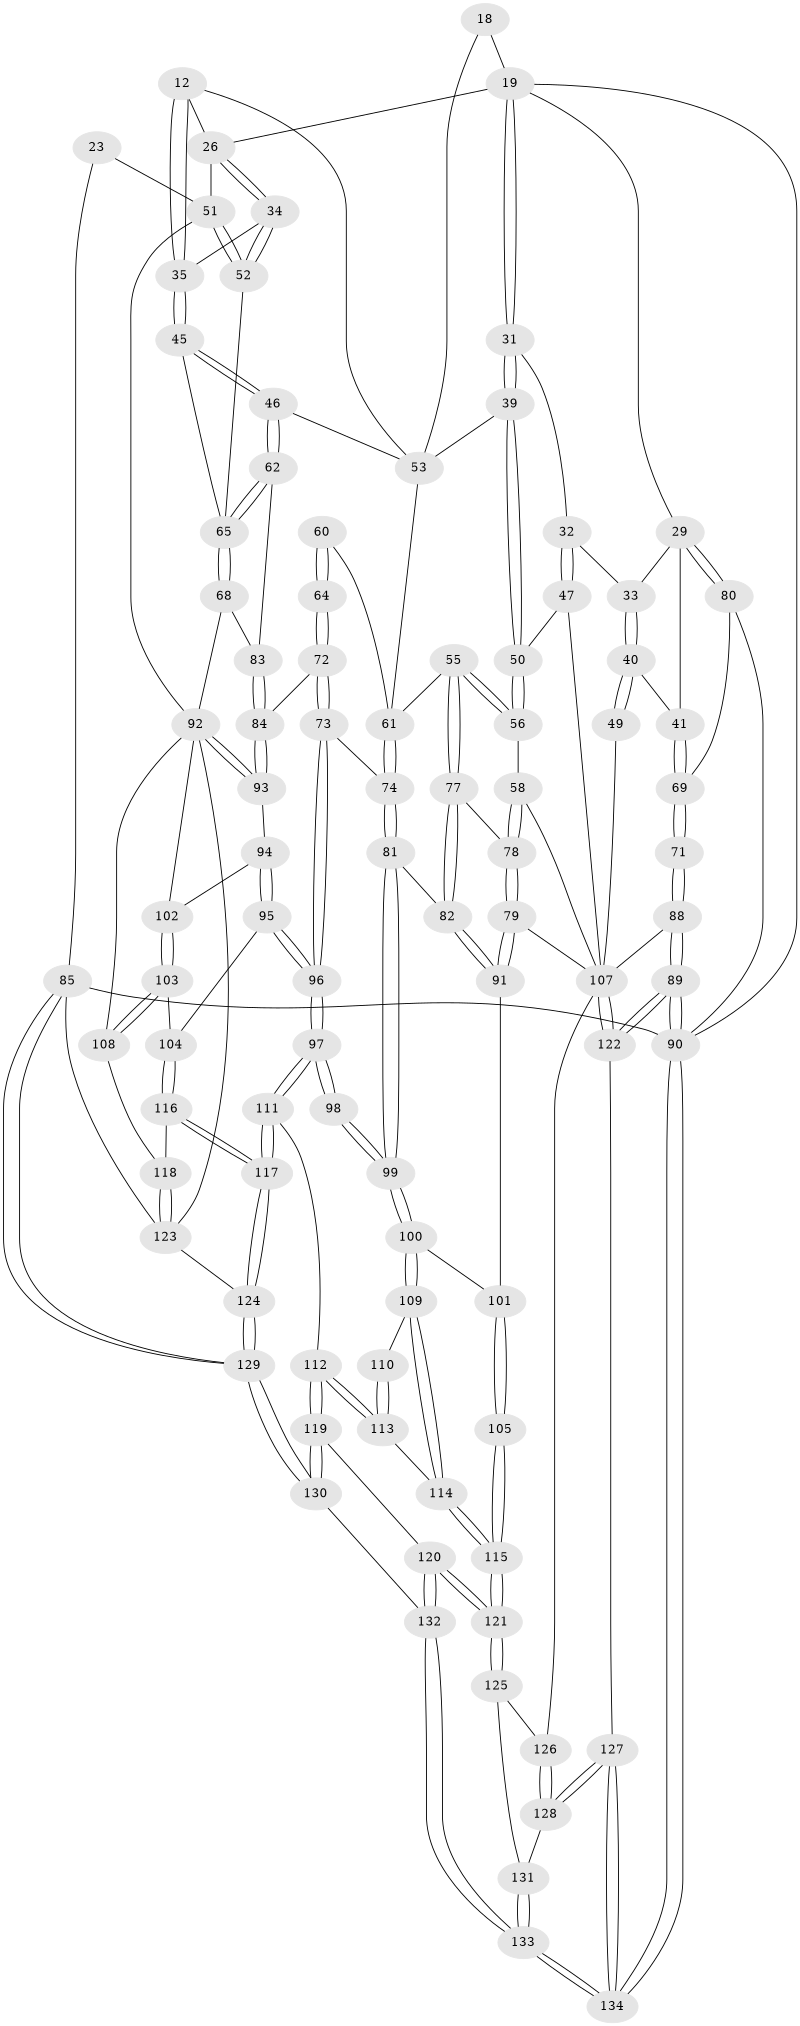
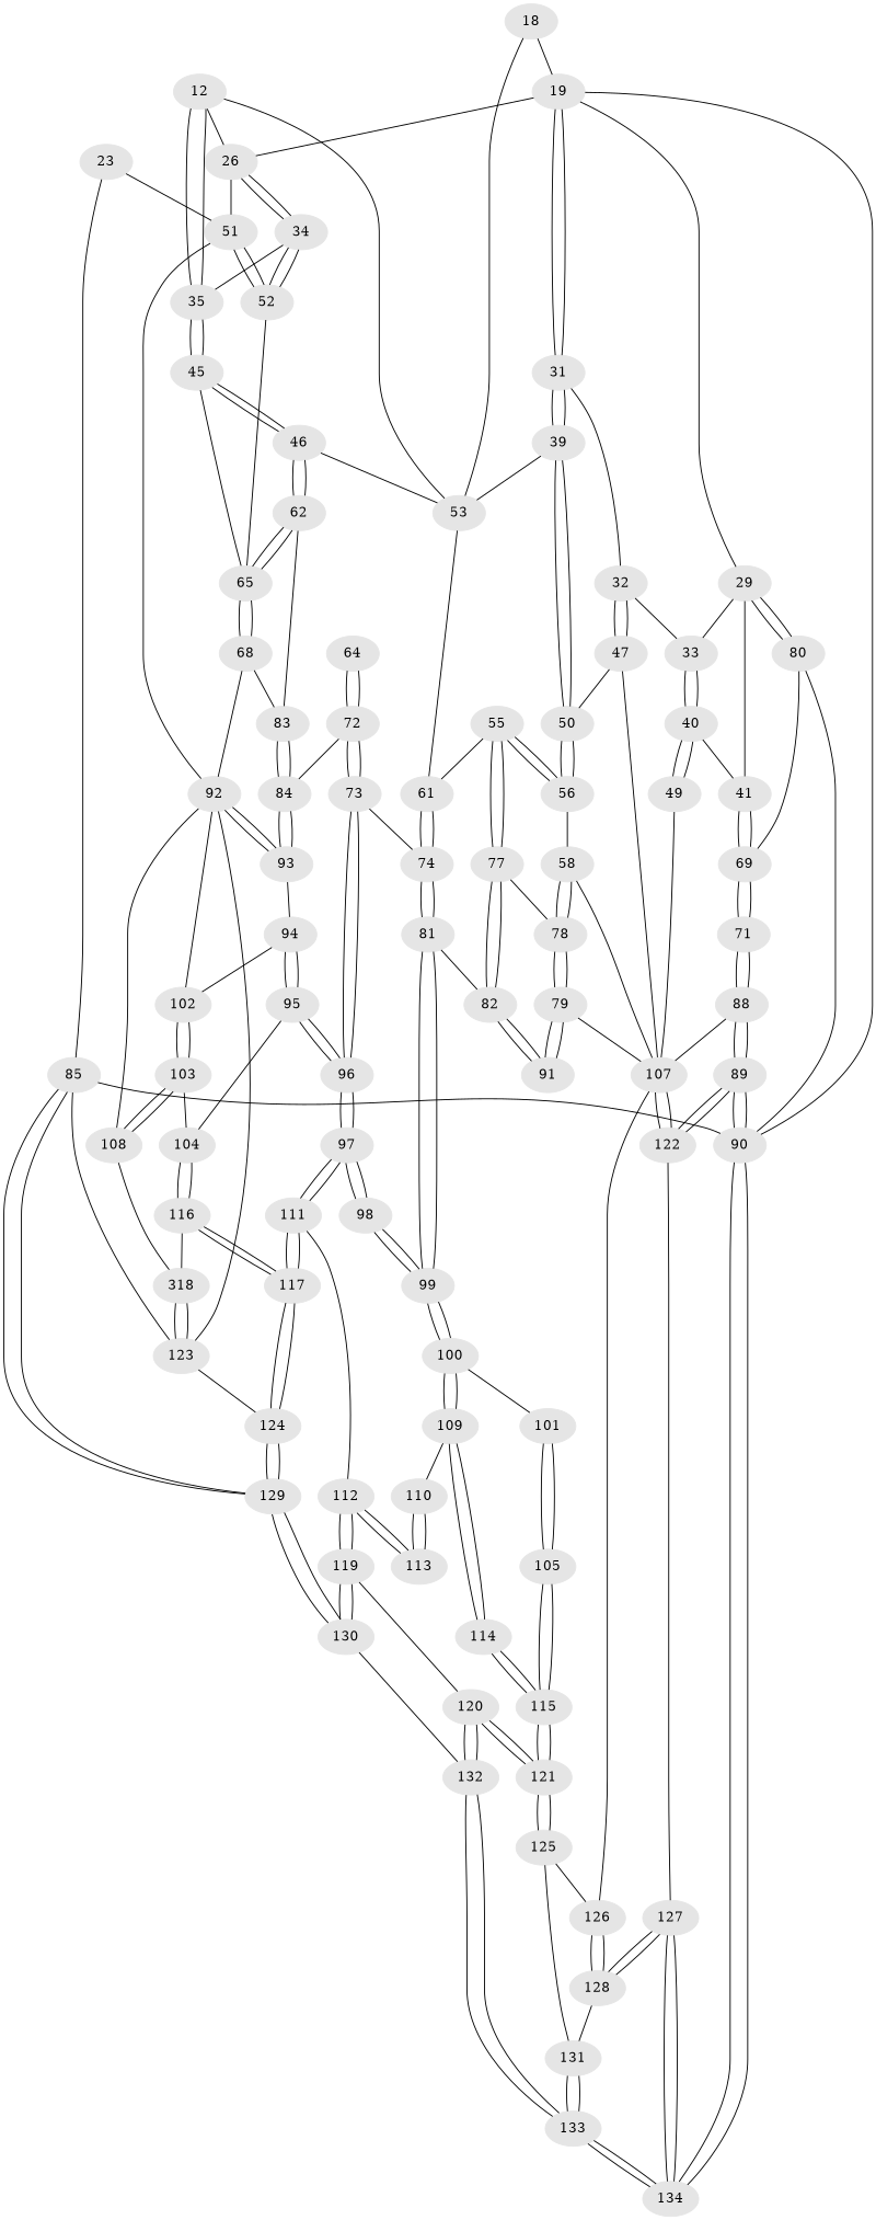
  graph {
    node [color=gray90 style=filled]
    26 [super="+23+11"]
    12
    35
    53 [super="+38+37+42"]
    51 [super="+27+25+24"]
    34
    45
    61 [super="+54"]
    18 [super="+15"]
    19 [super="+17"]
    29 [super="+28"]
    31
    90 [super="+4"]
    n14 [label=80]
    33
    41
    32
    39
    134
    n20 [label=23 super="+20"]
    85 [super="+2"]
    52
    92 [super="+87"]
    123 [super="+86"]
    129
    69
    40
    71
    47
    50
    107 [super="+80+106+75+59+76+48"]
    49
    65 [super="+57"]
    46
    56
-   60
    64
    62
    68
    83 [super="+63"]
    122
    126
    58
    93
    102
    108
    74
    55
    77
    78
    82
    79
    72
    81
    84
    73
    88
    89
    96
    97
    99
    91
    101
    100
    94
    124
    130
    127
    105
    103
-   118
+   118 [label=318]
    95
    104
    116
    98
    111
    112
    117
    109
    110
    114
    115
    121
    128
    113
    119
    120
    125
    132
    133
    131
    26 -- 51 [weight=3]
    26 -- 34
    26 -- 34
    12 -- 26
    12 -- 35
    12 -- 35
    12 -- 53
    35 -- 45
    35 -- 45
    53 -- 61
    51 -- 52
    51 -- 52
    51 -- 92
    34 -- 35
    34 -- 52
    34 -- 52
    45 -- 65
    45 -- 46
    45 -- 46
    61 -- 74
    61 -- 74
    18 -- 53 [weight=2]
    18 -- 19 [weight=2]
    19 -- 26
    19 -- 29
    19 -- 31
    19 -- 31
    19 -- 90 [weight=2]
    29 -- n14
    29 -- n14
    29 -- 33
    29 -- 41
    31 -- 32
    31 -- 39
    31 -- 39
    90 -- 134
    90 -- 134
    n14 -- 90
    n14 -- 69
    33 -- 40
    33 -- 40
    41 -- 69
    41 -- 69
    32 -- 33
    32 -- 47
    32 -- 47
    39 -- 53
    39 -- 50
    39 -- 50
    n20 -- 51 [weight=3]
    n20 -- 85 [weight=2]
    85 -- 90 [weight=2]
    85 -- 123
    85 -- 129
    85 -- 129
    52 -- 65
    92 -- 123
    92 -- 93
    92 -- 93
    92 -- 102
    92 -- 108
    123 -- 124
    129 -- 130
    129 -- 130
    69 -- 71
    69 -- 71
    40 -- 41
    40 -- 49
    40 -- 49
    71 -- 88
    71 -- 88
    47 -- 50
    47 -- 107
    50 -- 56
    50 -- 56
    107 -- 122
    107 -- 122
    107 -- 126
    49 -- 107
    65 -- 68
    65 -- 68
    46 -- 53
    46 -- 62
    46 -- 62
    56 -- 58
-   60 -- 61
-   60 -- 64
-   60 -- 64
    64 -- 72
    64 -- 72
    62 -- 65
    62 -- 65
    62 -- 83
    68 -- 92
    68 -- 83
    83 -- 84
    83 -- 84
    122 -- 127
    126 -- 128
    126 -- 128
    58 -- 107
    58 -- 78
    58 -- 78
    93 -- 94
    102 -- 103
    102 -- 103
    108 -- 118
    74 -- 81
    74 -- 81
    55 -- 61
    55 -- 56
    55 -- 56
    55 -- 77
    55 -- 77
    77 -- 78
    77 -- 82
    77 -- 82
    78 -- 79
    78 -- 79
    82 -- 91
    82 -- 91
    79 -- 107
    79 -- 91
    79 -- 91
    72 -- 84
    72 -- 73
    72 -- 73
    81 -- 82
    81 -- 99
    81 -- 99
    84 -- 93
    84 -- 93
    73 -- 74
    73 -- 96
    73 -- 96
    88 -- 107
    88 -- 89
    88 -- 89
    89 -- 90
    89 -- 90
    89 -- 122
    89 -- 122
    96 -- 97
    96 -- 97
    97 -- 98
    97 -- 98
    97 -- 111
    97 -- 111
    99 -- 100
    99 -- 100
-   91 -- 101
    101 -- 105
    101 -- 105
    100 -- 101
    100 -- 109
    100 -- 109
    94 -- 102
    94 -- 95
    94 -- 95
    124 -- 129
    124 -- 129
    130 -- 132
    127 -- 134
    127 -- 134
    127 -- 128
    127 -- 128
    105 -- 115
    105 -- 115
    103 -- 108
    103 -- 108
    103 -- 104
    118 -- 123
    118 -- 123
    95 -- 96
    95 -- 96
    95 -- 104
    104 -- 116
    104 -- 116
    116 -- 118
    116 -- 117
    116 -- 117
    98 -- 99
    98 -- 99
    111 -- 112
    111 -- 117
    111 -- 117
    112 -- 113
    112 -- 113
    112 -- 119
    112 -- 119
    117 -- 124
    117 -- 124
    109 -- 110
    109 -- 114
    109 -- 114
    110 -- 113
    110 -- 113
    114 -- 115
    114 -- 115
    115 -- 121
    115 -- 121
    121 -- 125
    121 -- 125
    128 -- 131
-   113 -- 114
    119 -- 130
    119 -- 130
    119 -- 120
    120 -- 121
    120 -- 121
    120 -- 132
    120 -- 132
    125 -- 126
    125 -- 131
    132 -- 133
    132 -- 133
    133 -- 134
    133 -- 134
    131 -- 133
    131 -- 133
  }
